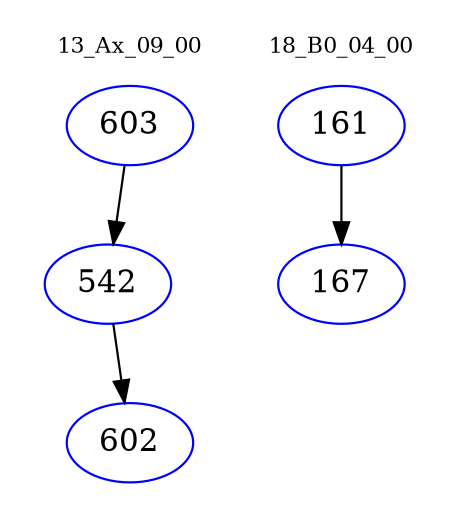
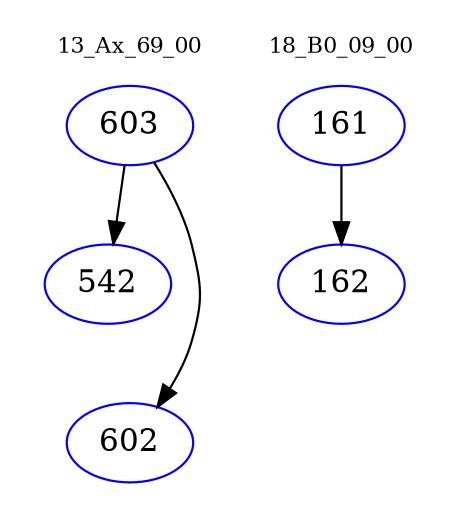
  digraph {
    node [color=blue]
    edge [color=black]
    n1 [label=603]
    n2 [label=542]
    n3 [label=602]
    n4 [label=161]
-   n5 [label=167]
+   n5 [label=162]
    subgraph cluster_1 {
      color=white
      fontsize=10
-     label="13_Ax_09_00"
+     label="13_Ax_69_00"
      n1
      n2
      n3
    }
    subgraph cluster_2 {
      color=white
      fontsize=10
-     label="18_B0_04_00"
+     label="18_B0_09_00"
      n4
      n5
    }
    n1 -> n2
-   n2 -> n3
+   n1 -> n3
    n4 -> n5
  }
